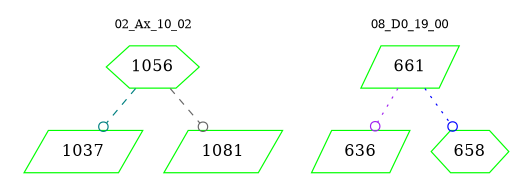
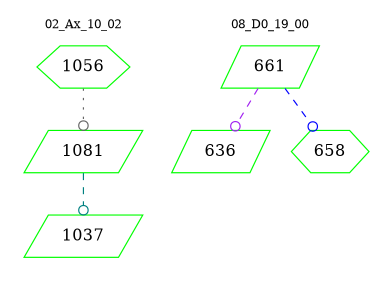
  digraph {
    node [color=green shape=parallelogram]
    edge [arrowhead=odot style=dashed]
    n1 [label=1056 shape=hexagon]
    n2 [label=1037]
    n3 [label=1081]
    n4 [label=661]
    n5 [label=636]
    n6 [label=658 shape=hexagon]
    subgraph cluster_1 {
      color=white
      fontsize=10
      label="02_Ax_10_02"
      n1
      n2
      n3
    }
    subgraph cluster_2 {
      color=white
      fontsize=10
      label="08_D0_19_00"
      n4
      n5
      n6
    }
-   n1 -> n2 [color=teal]
-   n1 -> n3 [color=gray40]
-   n4 -> n5 [color=purple style=dotted]
-   n4 -> n6 [color=blue style=dotted]
+   n3 -> n2 [color=teal]
+   n1 -> n3 [color=gray40 style=dotted]
+   n4 -> n5 [color=purple]
+   n4 -> n6 [color=blue]
  }
